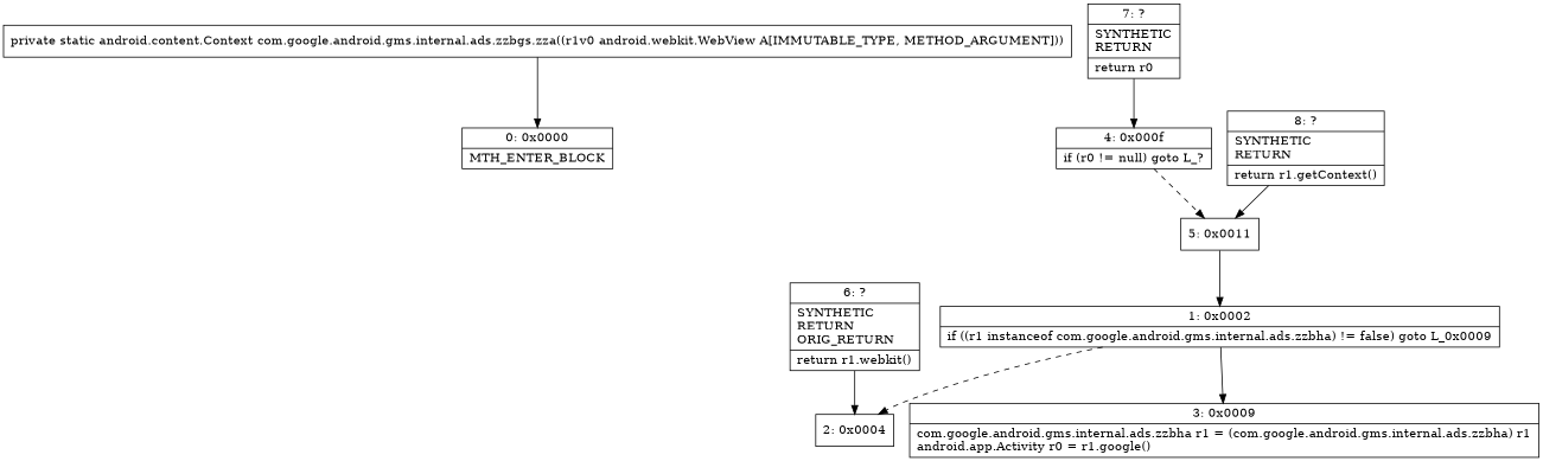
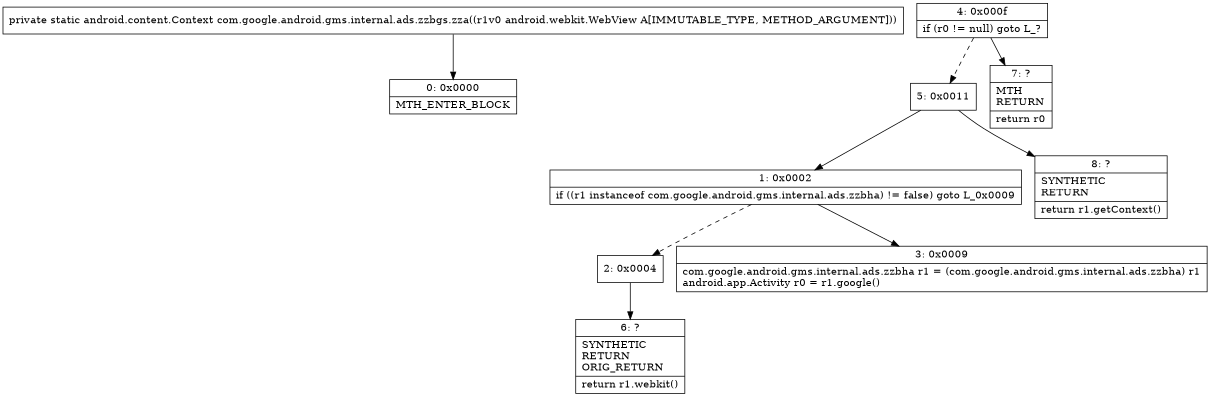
  digraph {
    node [shape=record]
    n1 [label="{0\:\ 0x0000|MTH_ENTER_BLOCK\l}"]
    n2 [label="{1\:\ 0x0002|if ((r1 instanceof com.google.android.gms.internal.ads.zzbha) != false) goto L_0x0009\l}"]
    n3 [label="{2\:\ 0x0004}"]
    n4 [label="{3\:\ 0x0009|com.google.android.gms.internal.ads.zzbha r1 = (com.google.android.gms.internal.ads.zzbha) r1\landroid.app.Activity r0 = r1.google()\l}"]
    n5 [label="{6\:\ ?|SYNTHETIC\lRETURN\lORIG_RETURN\l|return r1.webkit()\l}"]
    n6 [label="{4\:\ 0x000f|if (r0 != null) goto L_?\l}"]
    n7 [label="{5\:\ 0x0011}"]
-   n8 [label="{7\:\ ?|SYNTHETIC\lRETURN\l|return r0\l}"]
+   n8 [label="{7\:\ ?|MTH\lRETURN\l|return r0\l}"]
    n9 [label="{8\:\ ?|SYNTHETIC\lRETURN\l|return r1.getContext()\l}"]
    n10 [label="{private static android.content.Context com.google.android.gms.internal.ads.zzbgs.zza((r1v0 android.webkit.WebView A[IMMUTABLE_TYPE, METHOD_ARGUMENT])) }"]
    n2 -> n3 [style=dashed]
    n2 -> n4
-   n5 -> n3
+   n3 -> n5
    n6 -> n7 [style=dashed]
-   n8 -> n6
+   n6 -> n8
    n7 -> n2
-   n9 -> n7
+   n7 -> n9
    n10 -> n1
  }
